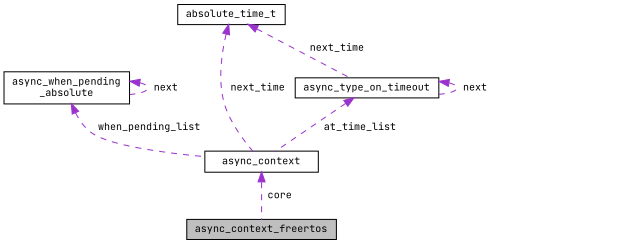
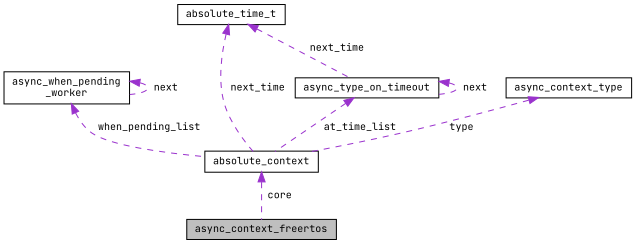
  digraph {
    fontname="JetBrains Mono"
    node [color=black fillcolor=white fontname="JetBrains Mono" fontsize=10 shape=record style=filled]
    edge [color=darkorchid3 dir=back fontname="JetBrains Mono" fontsize=10 labelfontname=Helvetica labelfontsize=10 style=dashed]
    n1 [fillcolor=grey75 fontcolor=black height=0.2 label=async_context_freertos width=0.4]
-   n2 [height=0.2 label=async_context width=0.4]
-   n3 [height=0.2 label="async_when_pending\l_absolute" width=0.4]
+   n2 [height=0.2 label=absolute_context width=0.4]
+   n3 [height=0.2 label="async_when_pending\l_worker" width=0.4]
    n4 [height=0.2 label=async_type_on_timeout width=0.4]
    n5 [height=0.2 label=absolute_time_t width=0.4]
+   n6 [height=0.2 label=async_context_type width=0.4]
    n2 -> n1 [label=" core"]
    n3 -> n2 [label=" when_pending_list"]
    n3 -> n3 [label=" next"]
    n4 -> n2 [label=" at_time_list"]
    n4 -> n4 [label=" next"]
    n5 -> n2 [label=" next_time"]
    n5 -> n4 [label=" next_time"]
+   n6 -> n2 [label=" type"]
  }
